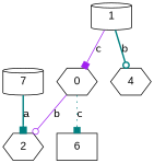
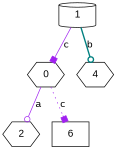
  strict digraph {
    fontname="Liberation Sans"
    node [fontname="Liberation Sans" shape=hexagon]
    edge [arrowhead=box color=teal fontname="Liberation Sans" style=solid]
    0
    2
    6 [shape=box]
    1 [shape=cylinder]
    4
-   7 [shape=cylinder]
-   0 -> 2 [arrowhead=odot color=purple label=b]
-   0 -> 6 [label=c style=dotted]
+   0 -> 2 [arrowhead=odot color=purple label=a]
+   0 -> 6 [color=purple label=c style=dotted]
    1 -> 0 [color=purple label=c]
    1 -> 4 [arrowhead=odot label=b style=bold]
-   7 -> 2 [label=a style=bold]
  }
